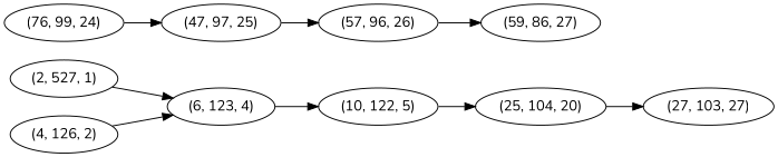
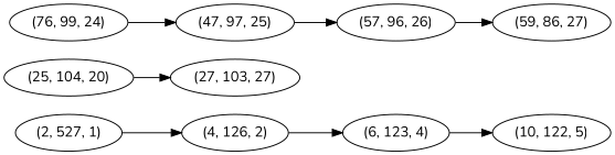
  digraph {
    fontname=Nunito
    rankdir=LR
    node [fontname=Nunito]
    edge [fontname=Nunito]
    n1 [label="(2, 527, 1)"]
    "(4, 126, 2)"
    "(6, 123, 4)"
    "(10, 122, 5)"
    "(25, 104, 20)"
    n6 [label="(27, 103, 27)"]
    n7 [label="(76, 99, 24)"]
    "(47, 97, 25)"
    "(57, 96, 26)"
    "(59, 86, 27)"
-   n1 -> "(6, 123, 4)"
+   n1 -> "(4, 126, 2)"
    "(4, 126, 2)" -> "(6, 123, 4)"
    "(6, 123, 4)" -> "(10, 122, 5)"
-   "(10, 122, 5)" -> "(25, 104, 20)"
    "(25, 104, 20)" -> n6
    n7 -> "(47, 97, 25)"
    "(47, 97, 25)" -> "(57, 96, 26)"
    "(57, 96, 26)" -> "(59, 86, 27)"
  }
